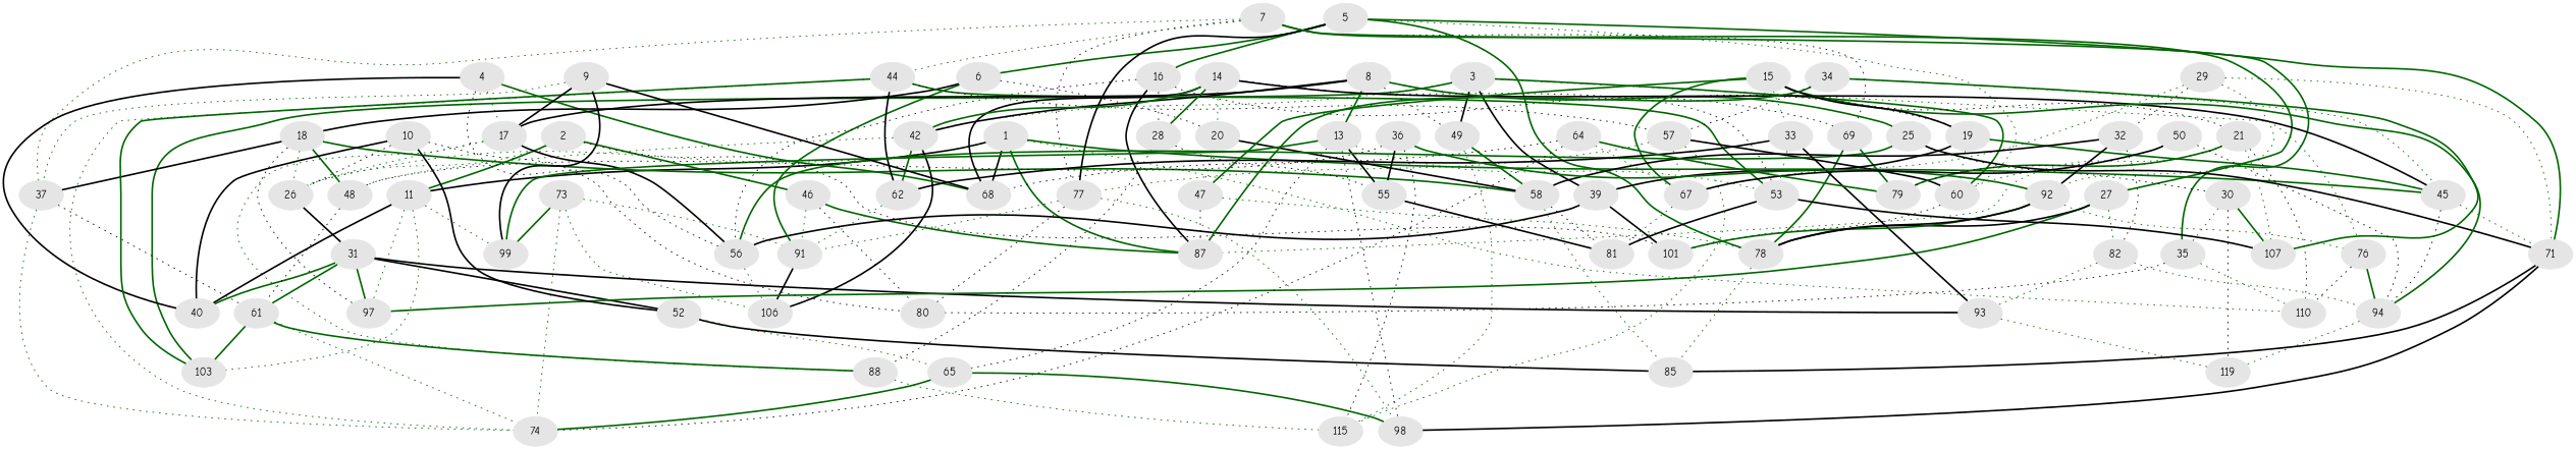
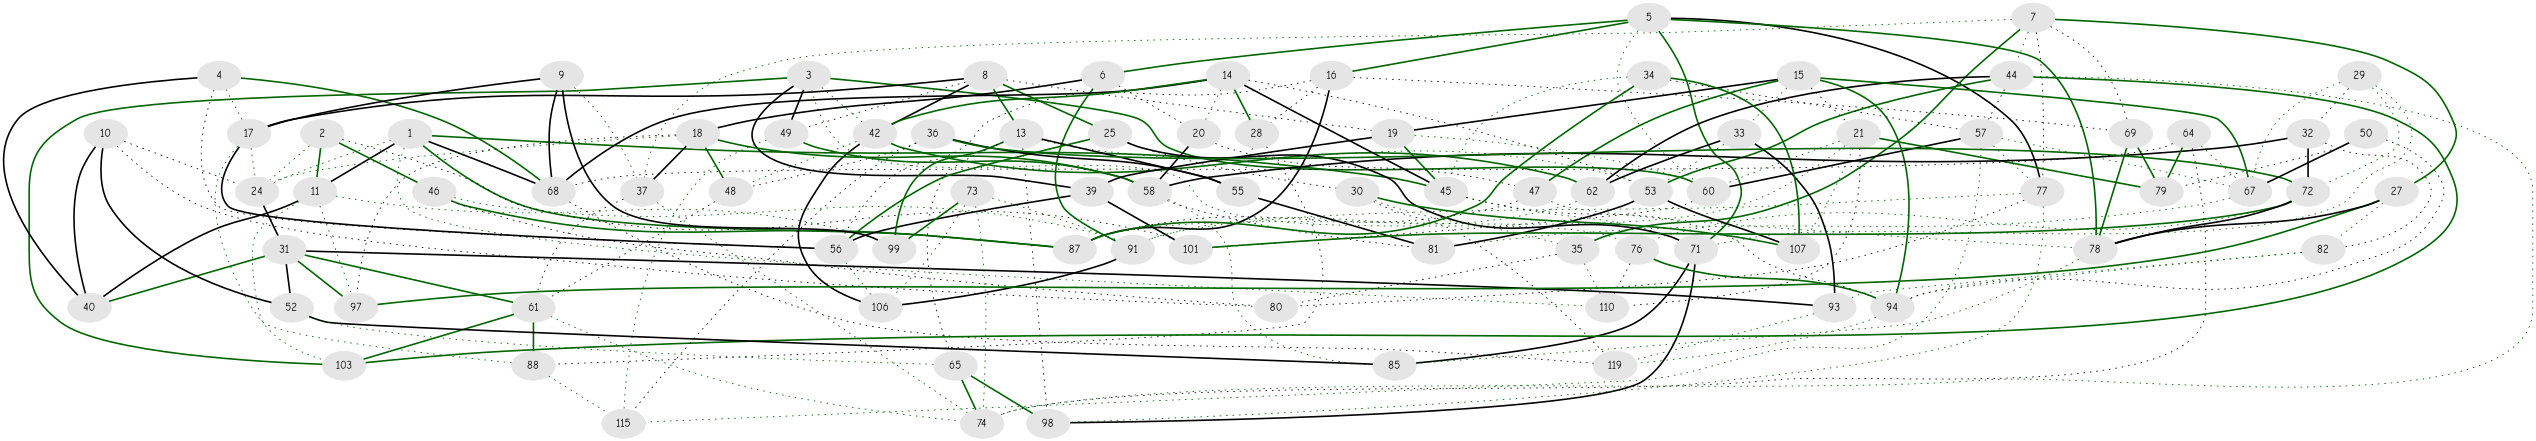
  graph {
    fontname="Comic Neue"
    node [color=gray90 fontname="Comic Neue" style=filled]
    edge [color=darkgreen fontname="Comic Neue" style=dotted]
    1 [super="+38"]
    11 [super="+86"]
-   26 [super="+59"]
+   26 [super="+59" label=24]
    45 [super="+54"]
    68 [super="+111"]
    87 [super="+92"]
    110
    103
    40
    99
    97
    31 [super="+112"]
    71 [super="+116"]
    94 [super="+113"]
    119
    2
    46
    101
    91 [super="+100"]
    80
    3 [super="+23"]
    39
    42 [super="+43"]
    49
    60 [super="+66"]
    76
    56 [super="+89"]
    48
    62
    106
    58 [super="+102"]
    115
    17 [super="+41"]
    88
    4
    5 [super="+22"]
    6
    16 [super="+95"]
    77 [super="+84"]
    78 [super="+109"]
    18 [super="+105"]
    20
    69
    28
    98
    85
    37 [super="+118"]
    47
    7 [super="+117"]
    27
    35
    44 [super="+63"]
    82
    61 [super="+120"]
    74 [super="+96"]
    53 [super="+114"]
    57 [super="+104"]
    79
    8 [super="+12"]
    13 [super="+83"]
    19 [super="+24"]
    25
    55
    65
    30
    9
    10
    52
    107
    81
    14 [super="+51"]
    15 [super="+108"]
    21 [super="+70"]
    33
    67 [super="+90"]
    93
    29
    32
-   72 [super="+75" label=92]
+   72 [super="+75"]
    34
    36
    50
    64
    73
    1 -- 11 [color=black style=bold]
    1 -- 26
    1 -- 45 [style=bold]
    1 -- 68 [color=black style=bold]
    1 -- 87 [style=bold]
    1 -- 110
    11 -- 103
    11 -- 40 [color=black style=bold]
    11 -- 99
    11 -- 97
    26 -- 31 [color=black style=bold]
    45 -- 71
    45 -- 94 [color=black]
+   68 -- 119 [color=black]
    31 -- 40 [style=bold]
    31 -- 97 [style=bold]
    31 -- 61 [style=bold]
    31 -- 52 [color=black style=bold]
    31 -- 93 [color=black style=bold]
    71 -- 98 [color=black style=bold]
    71 -- 85 [color=black style=bold]
    94 -- 119
    2 -- 11 [style=bold]
    2 -- 26
    2 -- 46 [style=bold]
    2 -- 101 [color=black]
    46 -- 87 [style=bold]
    46 -- 91
    46 -- 80 [color=black]
    91 -- 106 [color=black style=bold]
    3 -- 103 [style=bold]
    3 -- 39 [color=black style=bold]
    3 -- 42
    3 -- 49 [color=black style=bold]
    3 -- 60 [style=bold]
    3 -- 76
    39 -- 101 [color=black style=bold]
    39 -- 56 [color=black style=bold]
    42 -- 48
    42 -- 62 [style=bold]
    42 -- 106 [color=black style=bold]
    49 -- 58 [style=bold]
    49 -- 115
    60 -- 101 [color=black]
    76 -- 110 [color=black]
    76 -- 94 [style=bold]
    56 -- 106
    48 -- 61 [color=black]
    62 -- 91
    58 -- 85
    58 -- 81 [color=black]
    17 -- 26
    17 -- 56 [color=black style=bold]
    17 -- 88
    88 -- 115
    4 -- 68 [style=bold]
    4 -- 40 [color=black style=bold]
    4 -- 56 [color=black]
    4 -- 17
    5 -- 71 [style=bold]
    5 -- 60
    5 -- 6 [style=bold]
    5 -- 16 [style=bold]
    5 -- 77 [color=black style=bold]
    5 -- 78 [style=bold]
    6 -- 91 [style=bold]
    6 -- 18 [color=black style=bold]
    6 -- 20 [color=black]
    16 -- 87 [color=black style=bold]
    16 -- 56 [color=black]
    16 -- 69 [color=black]
    16 -- 28 [color=black]
    77 -- 91
    77 -- 80 [color=black]
    77 -- 98
    78 -- 85
    18 -- 26
    18 -- 97 [color=black]
    18 -- 48 [style=bold]
    18 -- 58 [style=bold]
    18 -- 37 [color=black style=bold]
    20 -- 58 [color=black style=bold]
    20 -- 47 [color=black]
    69 -- 78 [style=bold]
    69 -- 79 [style=bold]
    28 -- 88 [color=black]
    28 -- 55 [color=black]
    37 -- 61 [color=black]
    37 -- 74
    47 -- 87 [color=black]
    47 -- 78
    7 -- 77 [color=black]
    7 -- 69 [color=black]
    7 -- 37
    7 -- 27 [style=bold]
    7 -- 35 [style=bold]
    7 -- 44
    27 -- 97 [style=bold]
    27 -- 78 [color=black style=bold]
    27 -- 82
    35 -- 110
    35 -- 80 [color=black]
    44 -- 103 [style=bold]
    44 -- 62 [color=black style=bold]
    44 -- 74
    44 -- 53 [style=bold]
    44 -- 57 [color=black]
    82 -- 94
    82 -- 93
    61 -- 103 [style=bold]
    61 -- 88 [style=bold]
    61 -- 74
    53 -- 107 [color=black style=bold]
    53 -- 81 [color=black style=bold]
    57 -- 60 [color=black style=bold]
    57 -- 115
    57 -- 77
    57 -- 67
    8 -- 42 [color=black style=bold]
    8 -- 49 [color=black]
    8 -- 17 [color=black style=bold]
    8 -- 13 [style=bold]
    8 -- 19 [color=black]
    8 -- 25 [style=bold]
    13 -- 99 [style=bold]
    13 -- 98 [color=black]
    13 -- 53
    13 -- 55 [color=black style=bold]
    13 -- 65 [color=black]
    19 -- 45 [style=bold]
    19 -- 39 [color=black style=bold]
    19 -- 60
    25 -- 71 [color=black style=bold]
    25 -- 56 [style=bold]
    25 -- 30 [color=black]
    55 -- 81 [color=black style=bold]
    65 -- 98 [style=bold]
    65 -- 74 [style=bold]
    30 -- 119 [color=black]
    30 -- 35
    30 -- 107 [style=bold]
    9 -- 68 [color=black style=bold]
    9 -- 99 [color=black style=bold]
    9 -- 17 [color=black style=bold]
    9 -- 37
    10 -- 26 [color=black]
    10 -- 40 [color=black style=bold]
    10 -- 80 [color=black]
    10 -- 52 [color=black style=bold]
    52 -- 85 [color=black style=bold]
    52 -- 65
    14 -- 45 [color=black style=bold]
    14 -- 68 [color=black style=bold]
    14 -- 42 [style=bold]
    14 -- 20
    14 -- 28 [style=bold]
    14 -- 53 [color=black]
    15 -- 94 [style=bold]
    15 -- 47 [style=bold]
    15 -- 19 [color=black style=bold]
    15 -- 21 [color=black]
    15 -- 33
    15 -- 67 [style=bold]
    21 -- 87
    21 -- 110 [color=black]
    21 -- 60
    21 -- 79 [style=bold]
    21 -- 107
    33 -- 62 [color=black style=bold]
    33 -- 53
    33 -- 93 [color=black style=bold]
    67 -- 81
    93 -- 119
    29 -- 71
    29 -- 67
    29 -- 32 [color=black]
    29 -- 72
    32 -- 58 [color=black style=bold]
    32 -- 82 [color=black]
    32 -- 72 [color=black style=bold]
    72 -- 101 [style=bold]
    72 -- 76
    72 -- 78 [color=black style=bold]
    34 -- 45
    34 -- 87 [style=bold]
    34 -- 57 [color=black]
    34 -- 107 [style=bold]
    36 -- 48 [color=black]
    36 -- 115 [color=black]
    36 -- 55 [color=black style=bold]
    36 -- 72 [style=bold]
    50 -- 94 [color=black]
    50 -- 79 [color=black]
    50 -- 67 [color=black style=bold]
    64 -- 68 [color=black]
    64 -- 74 [color=black]
    64 -- 79 [style=bold]
    64 -- 67
    73 -- 99 [style=bold]
    73 -- 91
    73 -- 106
    73 -- 74
  }
